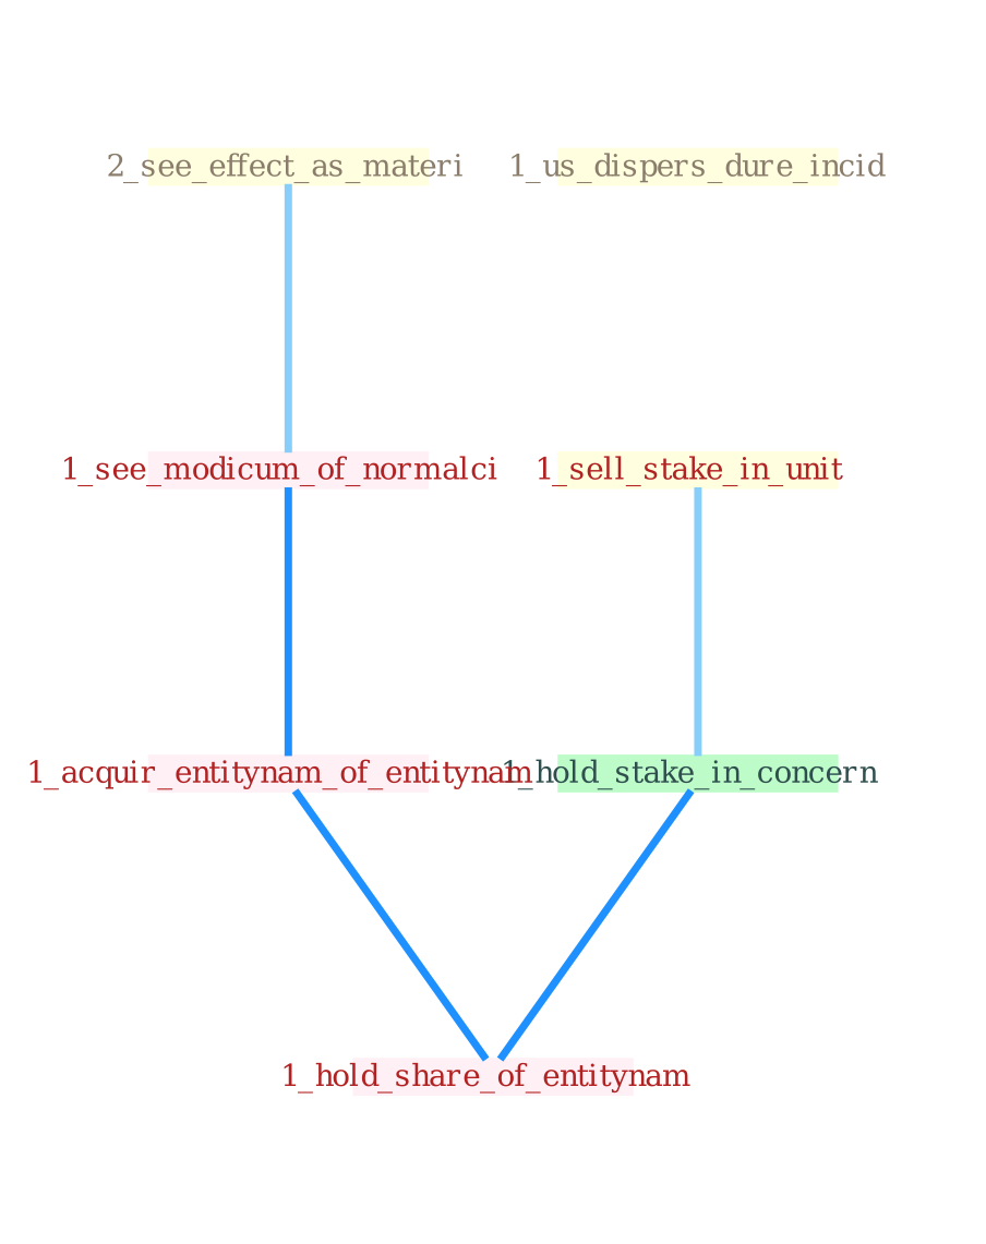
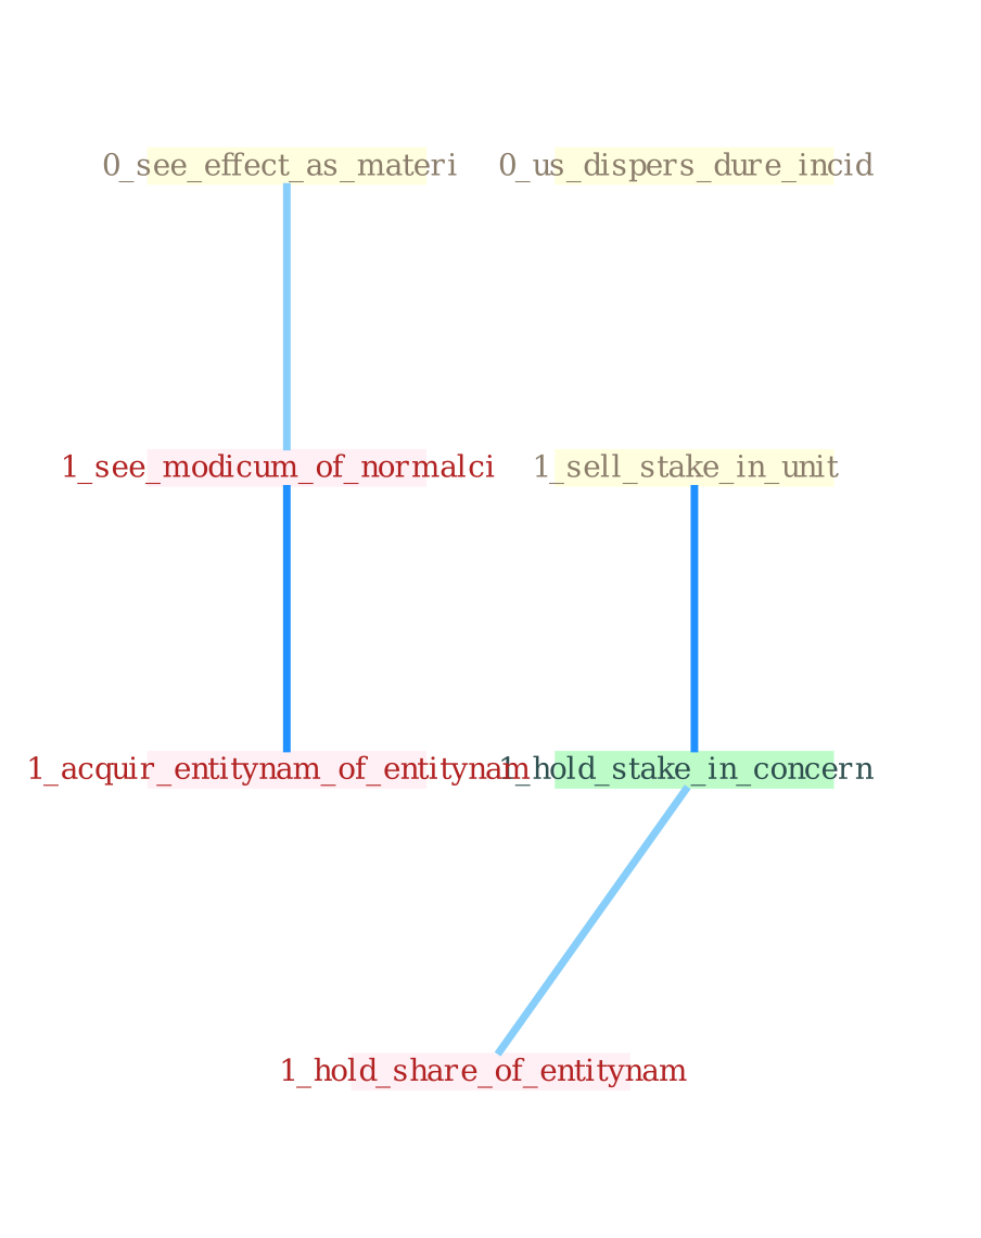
  graph {
    node [color="#ffffe0" fixedsize=true fontcolor="#8b7d6b" fontsize=4 shape=polygon style=filled]
    edge [color="#1e90ff" w=1]
-   "0_see_effect_as_materi " [height=.06 width=.5 label="2_see_effect_as_materi"]
-   "1_sell_stake_in_unit " [fontcolor="#b22222" height=.06 width=.5]
-   "0_us_dispers_dure_incid " [height=.06 width=.5 label="1_us_dispers_dure_incid"]
+   "0_see_effect_as_materi " [height=.06 width=.5]
+   "1_sell_stake_in_unit " [height=.06 width=.5]
+   "0_us_dispers_dure_incid " [height=.06 width=.5]
    "1_see_modicum_of_normalci " [color="#fff0f5" fontcolor="#b22222" height=.06 width=.5]
    "1_acquir_entitynam_of_entitynam " [color="#fff0f5" fontcolor="#b22222" height=.06 width=.5]
    "1_hold_share_of_entitynam " [color="#fff0f5" fontcolor="#b22222" height=.06 width=.5]
    "1_hold_stake_in_concern " [color="#BDFCC9" fontcolor="#2f4f4f" height=.06 width=.5]
    subgraph sub_1 {
      "0_see_effect_as_materi "
      "1_sell_stake_in_unit "
      "0_us_dispers_dure_incid "
    }
    subgraph sub_2 {
      "1_see_modicum_of_normalci "
      "1_acquir_entitynam_of_entitynam "
      "1_hold_share_of_entitynam "
    }
    "0_see_effect_as_materi " -- "1_see_modicum_of_normalci " [color="#87cefa"]
-   "1_sell_stake_in_unit " -- "1_hold_stake_in_concern " [color="#87cefa" w=2]
+   "1_sell_stake_in_unit " -- "1_hold_stake_in_concern " [w=2]
    "1_see_modicum_of_normalci " -- "1_acquir_entitynam_of_entitynam "
-   "1_acquir_entitynam_of_entitynam " -- "1_hold_share_of_entitynam " [w=2]
-   "1_hold_stake_in_concern " -- "1_hold_share_of_entitynam "
+   "1_hold_stake_in_concern " -- "1_hold_share_of_entitynam " [color="#87cefa"]
  }
